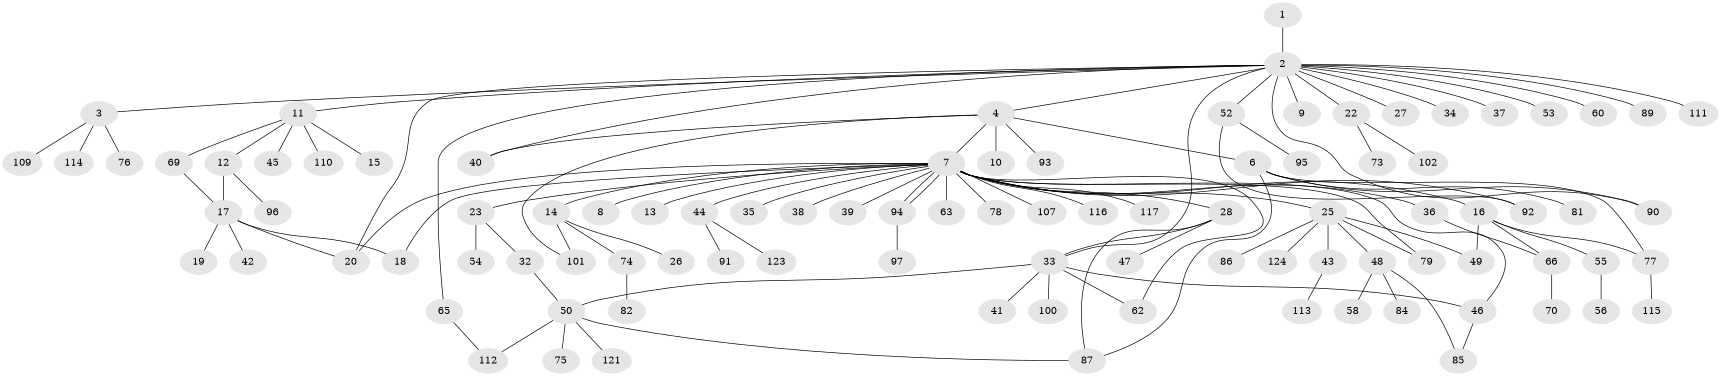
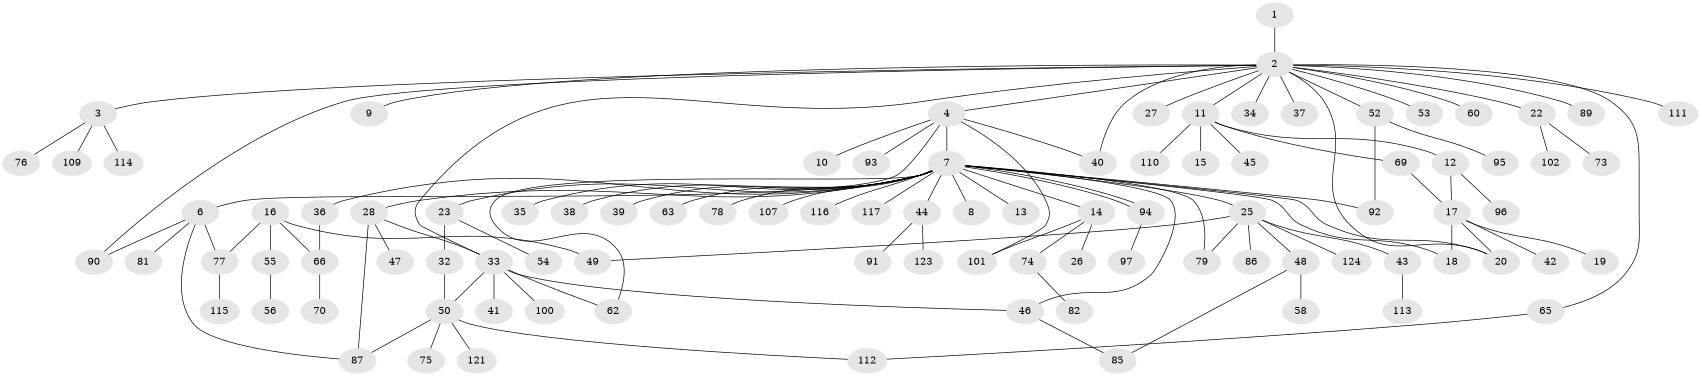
  graph {
    node [color=gray90 style=filled]
    2 [super="+5"]
    3 [super="+21"]
    4 [super="+99"]
    9 [super="+24"]
    11 [super="+59"]
    20 [super="+30"]
    22
    27
    33 [super="+71"]
    34
    37
    40 [super="+61"]
    52
    53
    60
    65
    89
    90
    111
    1
    76
    109
    114
    6 [super="+31"]
    7 [super="+29"]
    10
    93
    101
    12 [super="+80"]
    15
    45
    69
    110
    73
    102
    100
    46 [super="+83"]
    62
    50 [super="+82"]
    41
    92
    95 [super="+98"]
    112
    77 [super="+119"]
    81
    87 [super="+108"]
    8
    13
    14 [super="+105"]
    16 [super="+122"]
    18
    23 [super="+120"]
    25 [super="+103"]
    28 [super="+64"]
    35
    36 [super="+67"]
    38
    39
    44 [super="+68"]
    63
    78
    79
    94 [super="+106"]
    107
    116
    117
    115
    26
    74 [super="+118"]
    49
    55
    66 [super="+72"]
    32
    54
    43
    48 [super="+51"]
    86 [super="+104"]
    124
    47
    91
    123
    85
    97
    17 [super="+57"]
    19
    42
    96
    n88 [label=82]
    56
    70
    113
    58
-   84
    75
    121
    2 -- 3
    2 -- 4
    2 -- 9
    2 -- 11
    2 -- 20
    2 -- 22
    2 -- 27
    2 -- 33
    2 -- 34
    2 -- 37
    2 -- 40
    2 -- 52
    2 -- 53
    2 -- 60
    2 -- 65
    2 -- 89
    2 -- 90
    2 -- 111
    3 -- 76
    3 -- 109
    3 -- 114
    4 -- 40
    4 -- 6
    4 -- 7
    4 -- 10
    4 -- 93
    4 -- 101
    11 -- 12
    11 -- 15
    11 -- 45
    11 -- 69
    11 -- 110
    22 -- 73
    22 -- 102
    33 -- 100
    33 -- 46
    33 -- 62
    33 -- 50
    33 -- 41
    52 -- 92
    52 -- 95
    65 -- 112
    1 -- 2
    6 -- 90
    6 -- 77
    6 -- 81
    6 -- 87
    7 -- 20
    7 -- 46
    7 -- 62
    7 -- 92
    7 -- 8
    7 -- 13
    7 -- 14
-   7 -- 16
    7 -- 18
    7 -- 23
    7 -- 25
    7 -- 28
    7 -- 35
    7 -- 36
    7 -- 38
    7 -- 39
    7 -- 44
    7 -- 63
    7 -- 78
    7 -- 79
    7 -- 94
    7 -- 94
    7 -- 107
    7 -- 116
    7 -- 117
    12 -- 17
    12 -- 96
    69 -- 17
    46 -- 85
    50 -- 112
    50 -- 87
    50 -- 75
    50 -- 121
    77 -- 115
    14 -- 101
    14 -- 26
    14 -- 74
    16 -- 77
    16 -- 49
    16 -- 55
    16 -- 66
    23 -- 32
    23 -- 54
    25 -- 79
    25 -- 49
    25 -- 43
    25 -- 48
    25 -- 86
    25 -- 124
    28 -- 33
    28 -- 87
    28 -- 47
    36 -- 66
    44 -- 91
    44 -- 123
    94 -- 97
    74 -- n88
    55 -- 56
    66 -- 70
    32 -- 50
    43 -- 113
    48 -- 85
    48 -- 58
-   48 -- 84
    17 -- 20
    17 -- 18
    17 -- 19
    17 -- 42
  }
